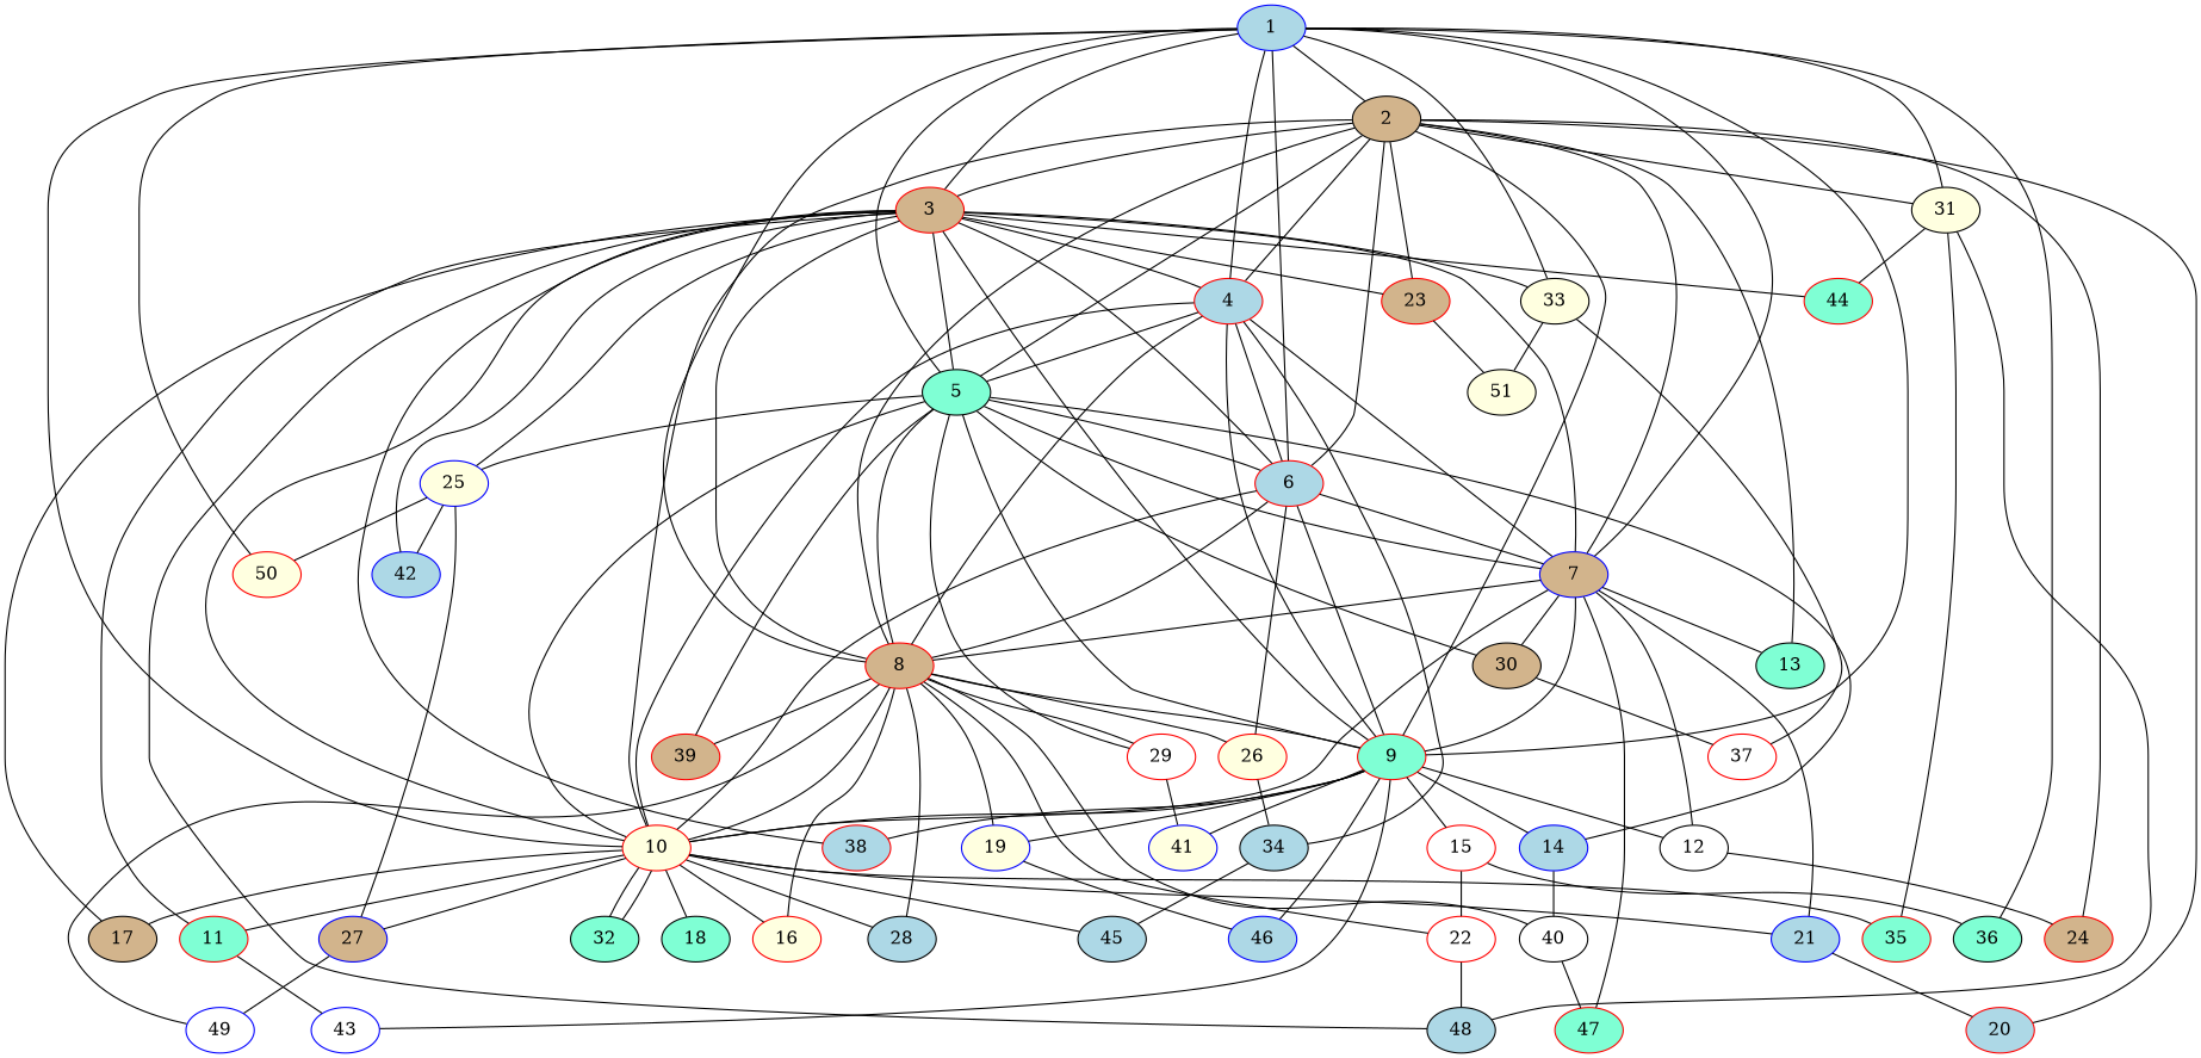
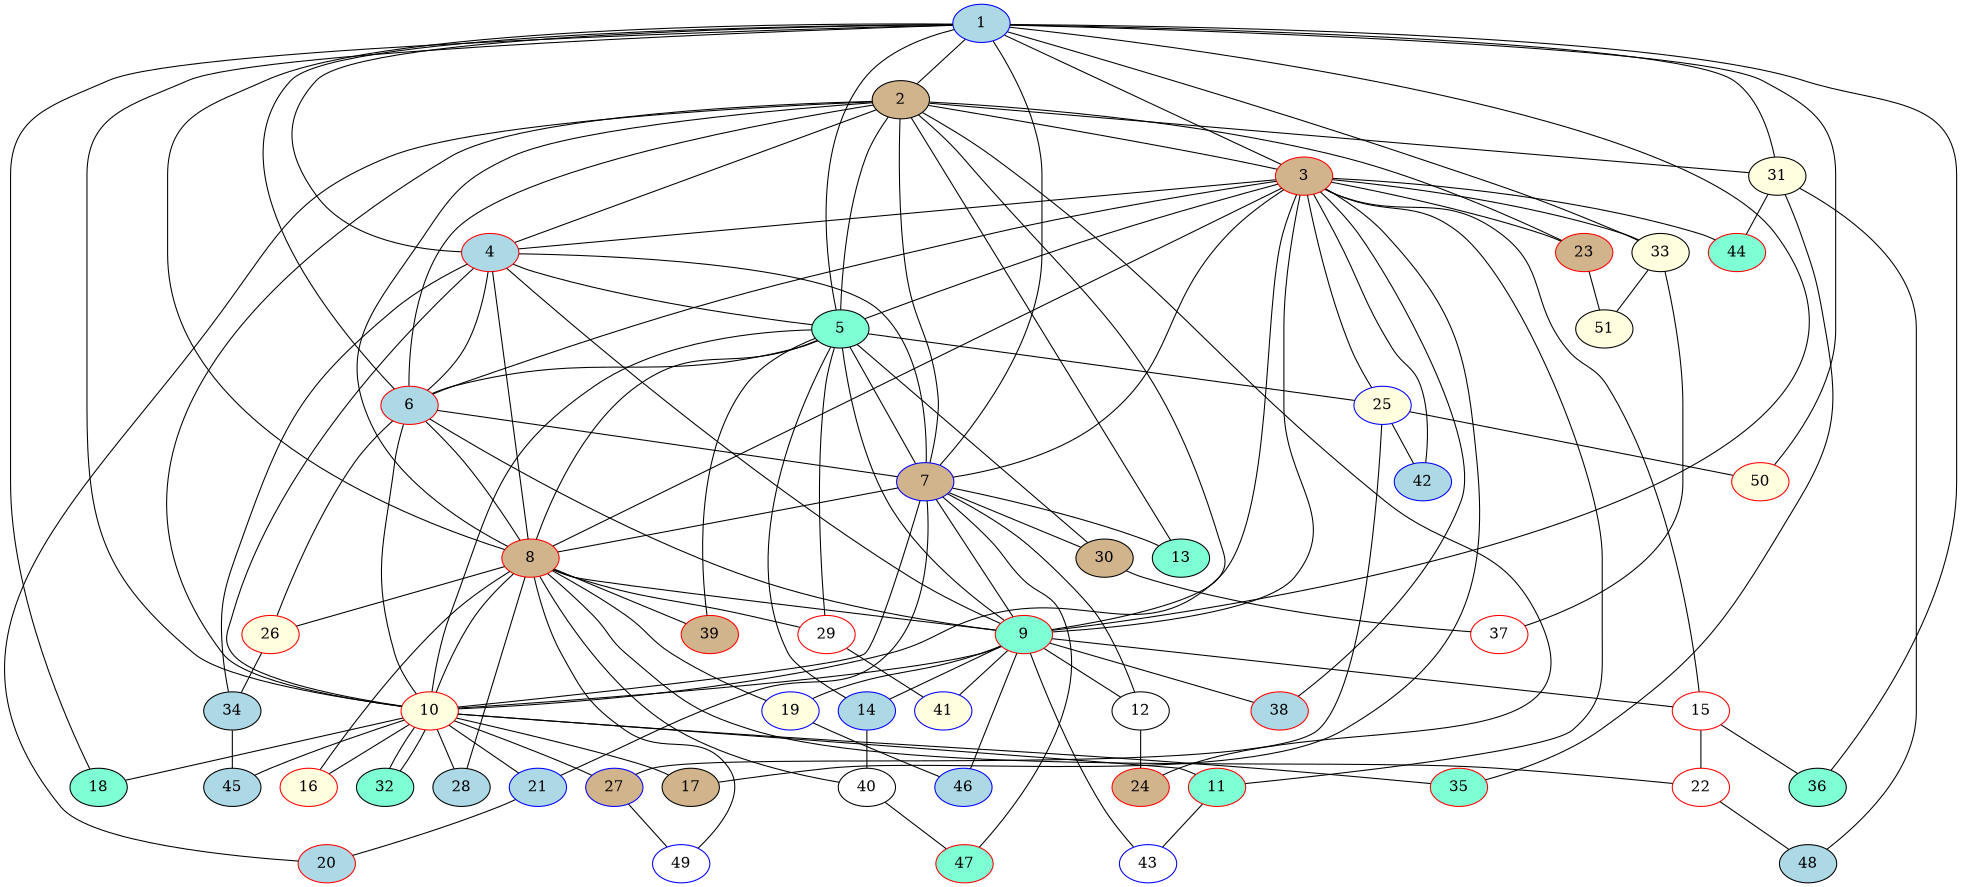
  graph {
    node [color=red fillcolor=lightblue style=filled]
    1 [color=blue]
    2 [color=black fillcolor=tan]
    3 [fillcolor=tan]
    4
    5 [color=black fillcolor=aquamarine]
    6
    7 [color=blue fillcolor=tan]
    8 [fillcolor=tan]
    9 [fillcolor=aquamarine]
    10 [fillcolor=lightyellow]
    18 [color=black fillcolor=aquamarine]
    31 [color=black fillcolor=lightyellow]
    33 [color=black fillcolor=lightyellow]
    36 [color=black fillcolor=aquamarine]
    50 [fillcolor=lightyellow]
    13 [color=black fillcolor=aquamarine]
    20
    23 [fillcolor=tan]
    24 [fillcolor=tan]
    11 [fillcolor=aquamarine]
    15 [fillcolor=white]
    17 [color=black fillcolor=tan]
    25 [color=blue fillcolor=lightyellow]
    38
    42 [color=blue]
    44 [fillcolor=aquamarine]
    34 [color=black]
    14 [color=blue]
    29 [fillcolor=white]
    30 [color=black fillcolor=tan]
    39 [fillcolor=tan]
    26 [fillcolor=lightyellow]
    12 [color=black fillcolor=white]
    21 [color=blue]
    47 [fillcolor=aquamarine]
    16 [fillcolor=lightyellow]
    19 [color=blue fillcolor=lightyellow]
    22 [fillcolor=white]
    28 [color=black]
    40 [color=black fillcolor=white]
    49 [color=blue fillcolor=white]
    41 [color=blue fillcolor=lightyellow]
    43 [color=blue fillcolor=white]
    46 [color=blue]
    27 [color=blue fillcolor=tan]
    32 [color=black fillcolor=aquamarine]
    35 [fillcolor=aquamarine]
    45 [color=black]
    48 [color=black]
    51 [color=black fillcolor=lightyellow]
    37 [fillcolor=white]
    1 -- 2
    1 -- 3
    1 -- 4
    1 -- 5
    1 -- 6
    1 -- 7
    1 -- 8
    1 -- 9
    1 -- 10
+   1 -- 18
    1 -- 31
    1 -- 33
    1 -- 36
    1 -- 50
    2 -- 3
    2 -- 4
    2 -- 5
    2 -- 6
    2 -- 7
    2 -- 8
    2 -- 9
    2 -- 10
    2 -- 31
    2 -- 13
    2 -- 20
    2 -- 23
    2 -- 24
    3 -- 4
    3 -- 5
    3 -- 6
    3 -- 7
    3 -- 8
    3 -- 9
    3 -- 10
    3 -- 33
    3 -- 23
    3 -- 11
-   3 -- 48
+   3 -- 15
    3 -- 17
    3 -- 25
    3 -- 38
    3 -- 42
    3 -- 44
    4 -- 5
    4 -- 6
    4 -- 7
    4 -- 8
    4 -- 9
    4 -- 10
    4 -- 34
    5 -- 6
    5 -- 7
    5 -- 8
    5 -- 9
    5 -- 10
    5 -- 25
    5 -- 14
    5 -- 29
    5 -- 30
    5 -- 39
    6 -- 7
    6 -- 8
    6 -- 9
    6 -- 10
    6 -- 26
    7 -- 8
    7 -- 9
    7 -- 10
    7 -- 13
    7 -- 30
    7 -- 12
    7 -- 21
    7 -- 47
    8 -- 9
    8 -- 10
    8 -- 29
    8 -- 39
    8 -- 26
    8 -- 16
    8 -- 19
    8 -- 22
    8 -- 28
    8 -- 40
    8 -- 49
    9 -- 10
    9 -- 15
    9 -- 38
    9 -- 14
    9 -- 12
    9 -- 19
    9 -- 41
    9 -- 43
    9 -- 46
    10 -- 18
    10 -- 11
    10 -- 17
    10 -- 21
    10 -- 16
    10 -- 28
    10 -- 27
    10 -- 32
    10 -- 32
    10 -- 35
    10 -- 45
    31 -- 44
    31 -- 35
    31 -- 48
    33 -- 51
    33 -- 37
    23 -- 51
    11 -- 43
    15 -- 36
    15 -- 22
    25 -- 50
    25 -- 42
    25 -- 27
    34 -- 45
    14 -- 40
    29 -- 41
    30 -- 37
    26 -- 34
    12 -- 24
    21 -- 20
    19 -- 46
    22 -- 48
    40 -- 47
    27 -- 49
  }
